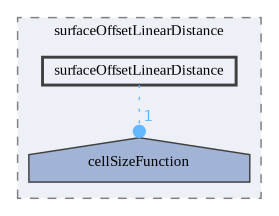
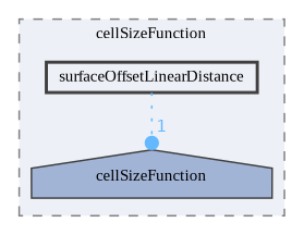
  digraph {
    compound=true
    fontname="Liberation Serif"
    node [color=grey25 fontname="Liberation Serif" fontsize=10]
    n1 [fillcolor="#a2b4d6" height=0.2 label=cellSizeFunction shape=house style=filled width=0.4]
    n2 [fillcolor="#edf0f7" height=0.2 label=surfaceOffsetLinearDistance shape=box style="filled,bold" width=0.4]
    subgraph cluster_1 {
      bgcolor="#edf0f7"
      fontsize=10
-     label=surfaceOffsetLinearDistance
+     label=cellSizeFunction
      pencolor=grey50
      style="filled,dashed"
      n1
      n2
    }
    n2 -> n1 [color=steelblue1 fontcolor=steelblue1 fontname="Liberation Serif" fontsize=10 headlabel=1 labeldistance=1.5 labelfontname=Helvetica labelfontsize=10 style=dotted arrowhead=dot]
  }
